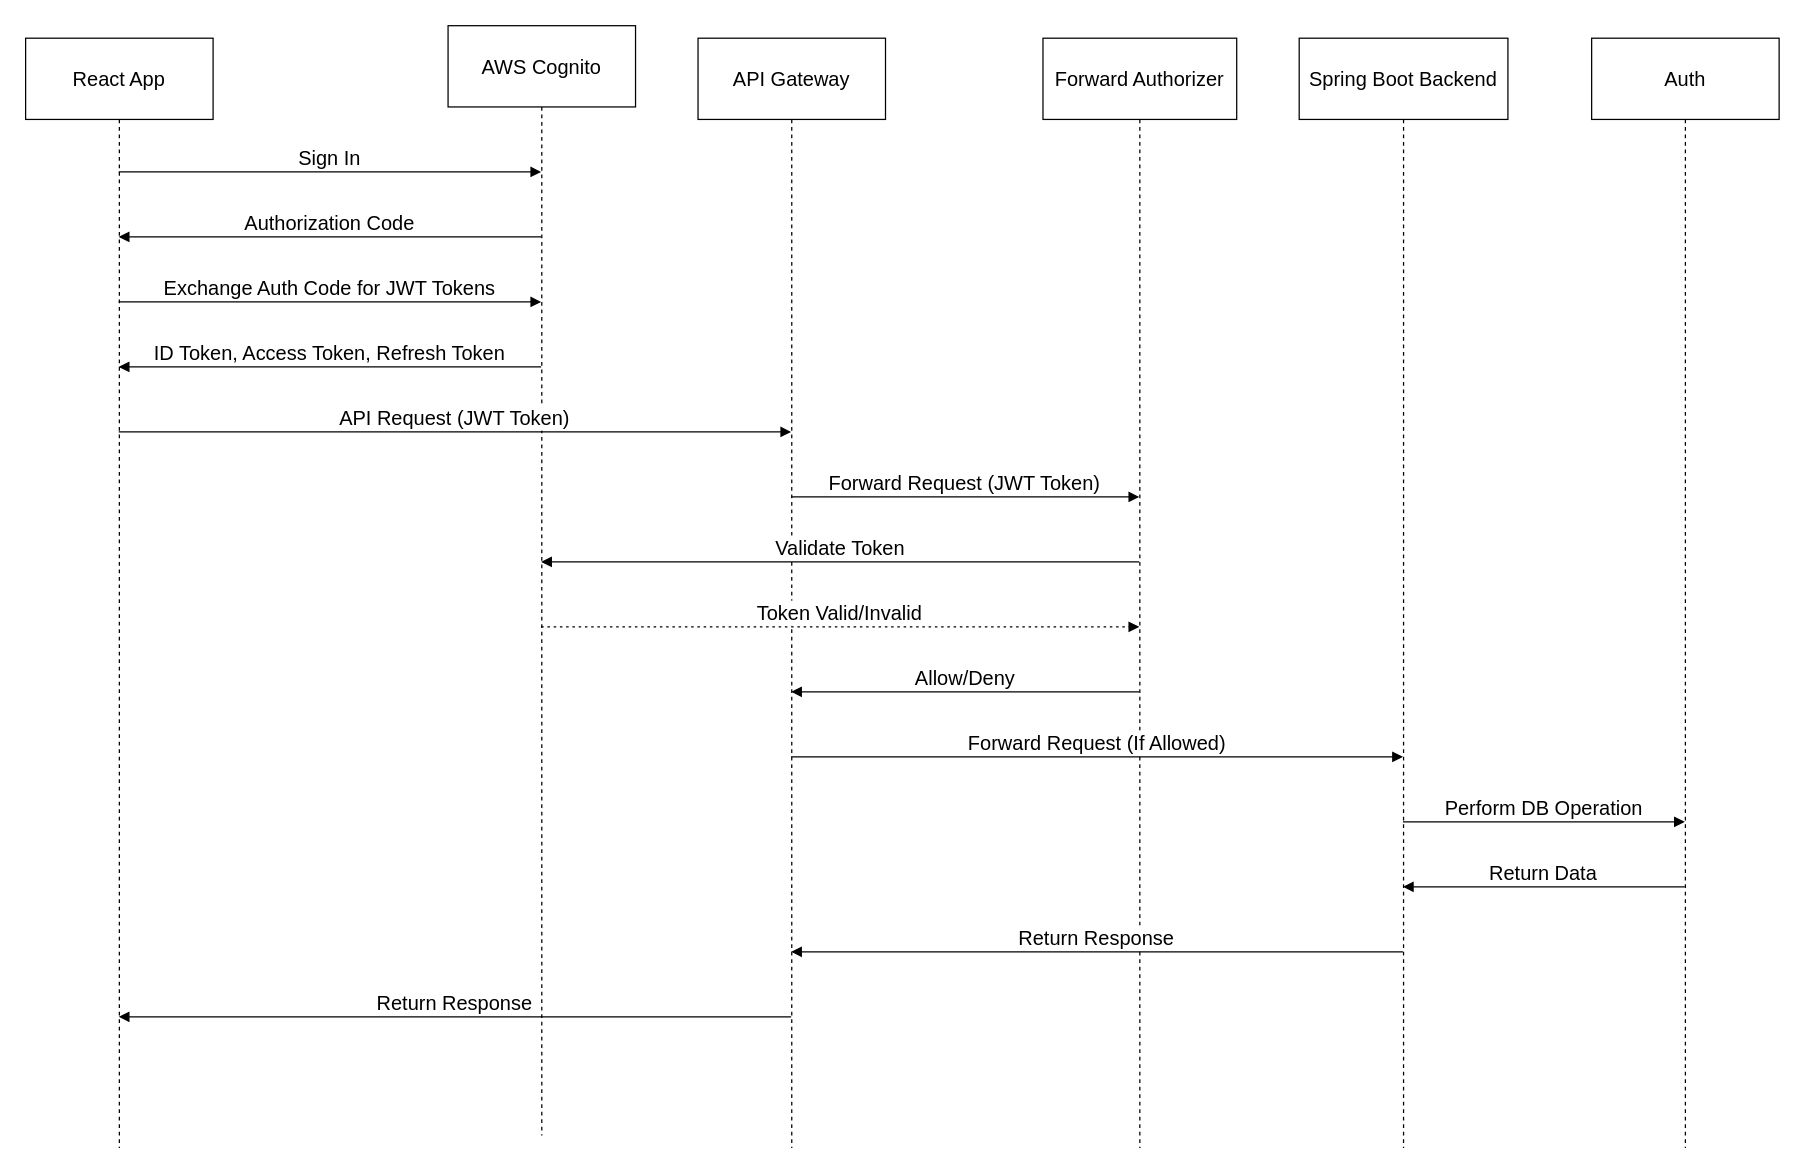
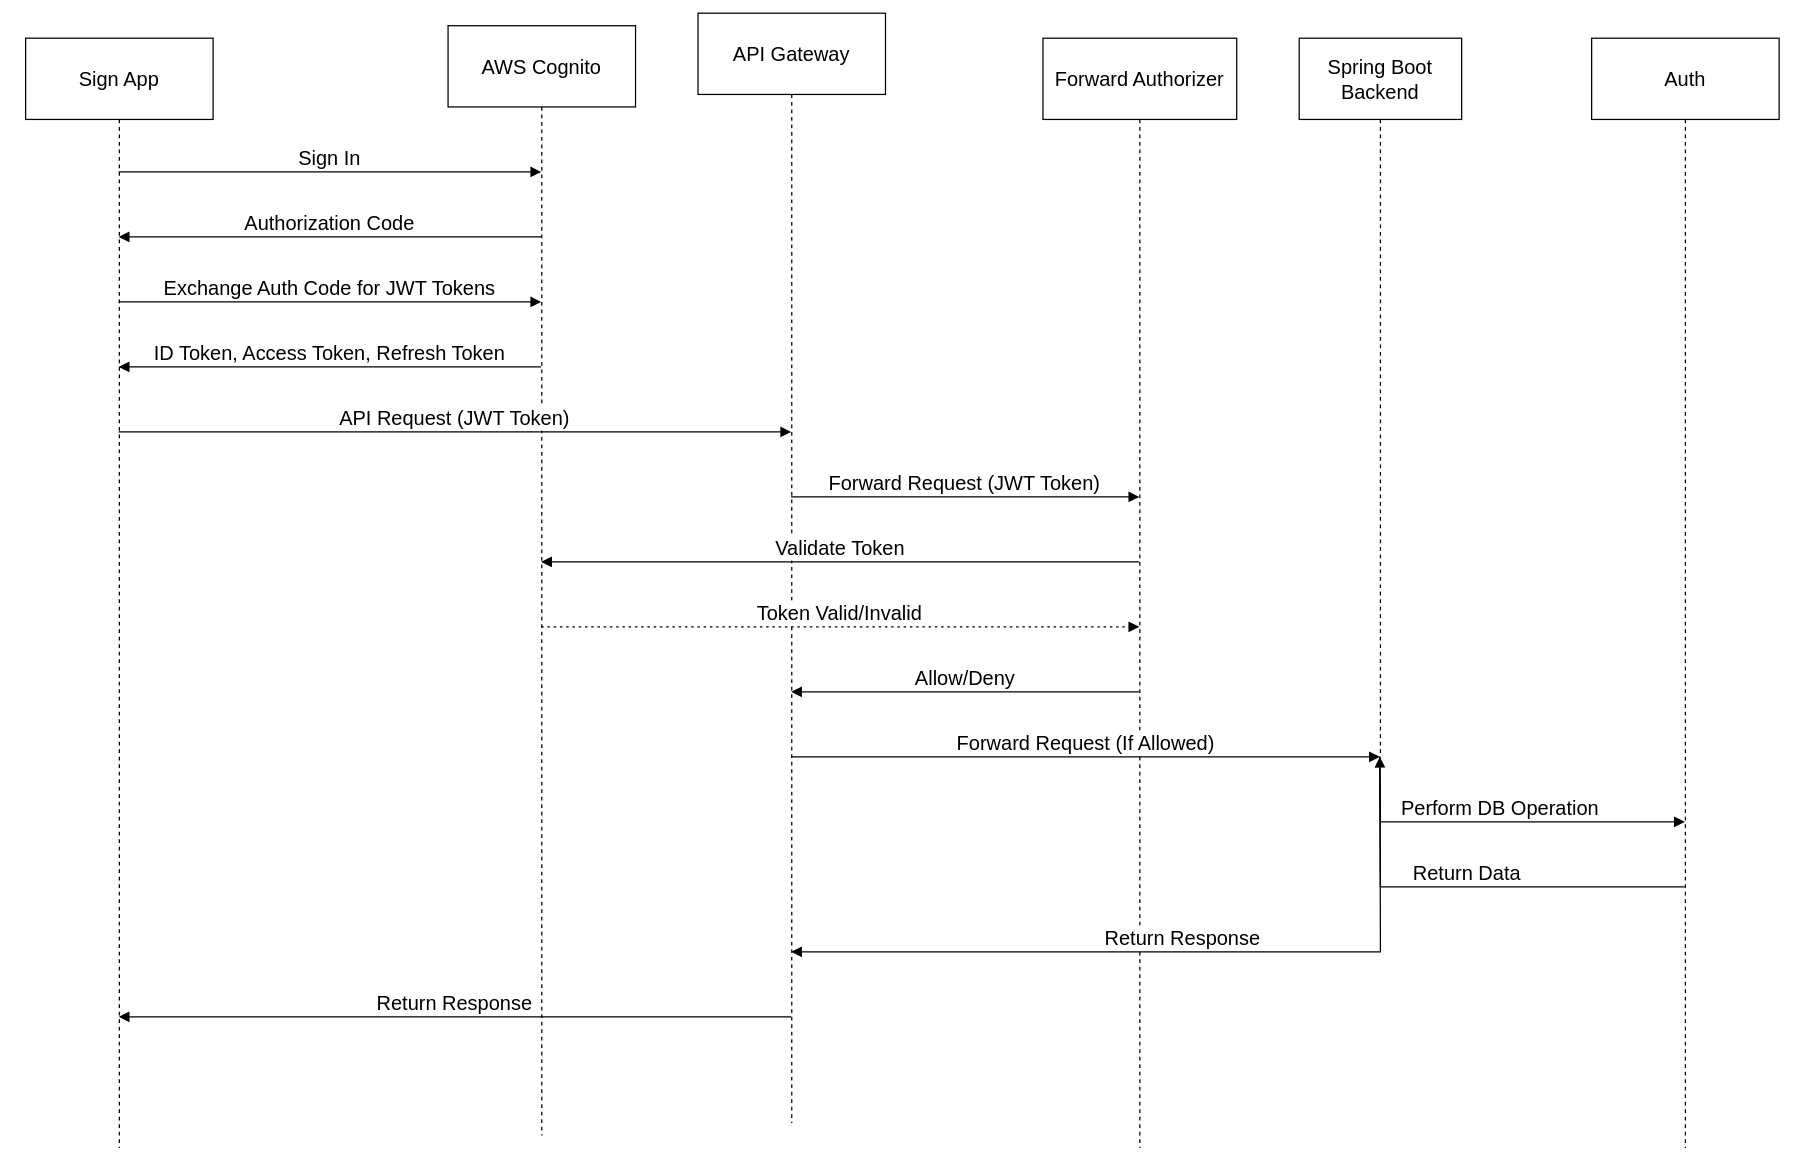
  <mxCell id="0" />
  <mxCell id="1" parent="0" />
- <mxCell id="2" value="React App" style="shape=umlLifeline;perimeter=lifelinePerimeter;whiteSpace=wrap;container=1;dropTarget=0;collapsible=0;recursiveResize=0;outlineConnect=0;portConstraint=eastwest;newEdgeStyle={&quot;edgeStyle&quot;:&quot;elbowEdgeStyle&quot;,&quot;elbow&quot;:&quot;vertical&quot;,&quot;curved&quot;:0,&quot;rounded&quot;:0};size=65;fontSize=16;" parent="1" vertex="1"><mxGeometry x="20" y="30" width="150" height="888" as="geometry" /></mxCell>
+ <mxCell id="2" value="Sign App" style="shape=umlLifeline;perimeter=lifelinePerimeter;whiteSpace=wrap;container=1;dropTarget=0;collapsible=0;recursiveResize=0;outlineConnect=0;portConstraint=eastwest;newEdgeStyle={&quot;edgeStyle&quot;:&quot;elbowEdgeStyle&quot;,&quot;elbow&quot;:&quot;vertical&quot;,&quot;curved&quot;:0,&quot;rounded&quot;:0};size=65;fontSize=16;" parent="1" vertex="1"><mxGeometry x="20" y="30" width="150" height="888" as="geometry" /></mxCell>
  <mxCell id="3" value="AWS Cognito" style="shape=umlLifeline;perimeter=lifelinePerimeter;whiteSpace=wrap;container=1;dropTarget=0;collapsible=0;recursiveResize=0;outlineConnect=0;portConstraint=eastwest;newEdgeStyle={&quot;edgeStyle&quot;:&quot;elbowEdgeStyle&quot;,&quot;elbow&quot;:&quot;vertical&quot;,&quot;curved&quot;:0,&quot;rounded&quot;:0};size=65;fontSize=16;" parent="1" vertex="1"><mxGeometry x="358" y="20" width="150" height="888" as="geometry" /></mxCell>
- <mxCell id="4" value="API Gateway" style="shape=umlLifeline;perimeter=lifelinePerimeter;whiteSpace=wrap;container=1;dropTarget=0;collapsible=0;recursiveResize=0;outlineConnect=0;portConstraint=eastwest;newEdgeStyle={&quot;edgeStyle&quot;:&quot;elbowEdgeStyle&quot;,&quot;elbow&quot;:&quot;vertical&quot;,&quot;curved&quot;:0,&quot;rounded&quot;:0};size=65;fontSize=16;" parent="1" vertex="1"><mxGeometry x="558" y="30" width="150" height="888" as="geometry" /></mxCell>
+ <mxCell id="4" value="API Gateway" style="shape=umlLifeline;perimeter=lifelinePerimeter;whiteSpace=wrap;container=1;dropTarget=0;collapsible=0;recursiveResize=0;outlineConnect=0;portConstraint=eastwest;newEdgeStyle={&quot;edgeStyle&quot;:&quot;elbowEdgeStyle&quot;,&quot;elbow&quot;:&quot;vertical&quot;,&quot;curved&quot;:0,&quot;rounded&quot;:0};size=65;fontSize=16;" parent="1" vertex="1"><mxGeometry x="558" y="10" width="150" height="888" as="geometry" /></mxCell>
  <mxCell id="5" value="Forward Authorizer" style="shape=umlLifeline;perimeter=lifelinePerimeter;whiteSpace=wrap;container=1;dropTarget=0;collapsible=0;recursiveResize=0;outlineConnect=0;portConstraint=eastwest;newEdgeStyle={&quot;edgeStyle&quot;:&quot;elbowEdgeStyle&quot;,&quot;elbow&quot;:&quot;vertical&quot;,&quot;curved&quot;:0,&quot;rounded&quot;:0};size=65;fontSize=16;" parent="1" vertex="1"><mxGeometry x="834" y="30" width="155" height="888" as="geometry" /></mxCell>
- <mxCell id="6" value="Spring Boot Backend" style="shape=umlLifeline;perimeter=lifelinePerimeter;whiteSpace=wrap;container=1;dropTarget=0;collapsible=0;recursiveResize=0;outlineConnect=0;portConstraint=eastwest;newEdgeStyle={&quot;edgeStyle&quot;:&quot;elbowEdgeStyle&quot;,&quot;elbow&quot;:&quot;vertical&quot;,&quot;curved&quot;:0,&quot;rounded&quot;:0};size=65;fontSize=16;" parent="1" vertex="1"><mxGeometry x="1039" y="30" width="167" height="888" as="geometry" /></mxCell>
+ <mxCell id="6" value="Spring Boot Backend" style="shape=umlLifeline;perimeter=lifelinePerimeter;whiteSpace=wrap;container=1;dropTarget=0;collapsible=0;recursiveResize=0;outlineConnect=0;portConstraint=eastwest;newEdgeStyle={&quot;edgeStyle&quot;:&quot;elbowEdgeStyle&quot;,&quot;elbow&quot;:&quot;vertical&quot;,&quot;curved&quot;:0,&quot;rounded&quot;:0};size=65;fontSize=16;" parent="1" vertex="1"><mxGeometry x="1039" y="30" width="130" height="575" as="geometry" /></mxCell>
  <mxCell id="7" value="Auth" style="shape=umlLifeline;perimeter=lifelinePerimeter;whiteSpace=wrap;container=1;dropTarget=0;collapsible=0;recursiveResize=0;outlineConnect=0;portConstraint=eastwest;newEdgeStyle={&quot;edgeStyle&quot;:&quot;elbowEdgeStyle&quot;,&quot;elbow&quot;:&quot;vertical&quot;,&quot;curved&quot;:0,&quot;rounded&quot;:0};size=65;fontSize=16;" parent="1" vertex="1"><mxGeometry x="1273" y="30" width="150" height="888" as="geometry" /></mxCell>
  <mxCell id="8" value="Sign In" style="verticalAlign=bottom;endArrow=block;edgeStyle=elbowEdgeStyle;elbow=vertical;curved=0;rounded=0;fontSize=16;" parent="1" source="2" target="3" edge="1"><mxGeometry relative="1" as="geometry"><Array as="points"><mxPoint x="273" y="137" /></Array></mxGeometry></mxCell>
  <mxCell id="9" value="Authorization Code" style="verticalAlign=bottom;endArrow=block;edgeStyle=elbowEdgeStyle;elbow=vertical;curved=0;rounded=0;fontSize=16;" parent="1" source="3" target="2" edge="1"><mxGeometry relative="1" as="geometry"><Array as="points"><mxPoint x="276" y="189" /></Array></mxGeometry></mxCell>
  <mxCell id="10" value="Exchange Auth Code for JWT Tokens" style="verticalAlign=bottom;endArrow=block;edgeStyle=elbowEdgeStyle;elbow=vertical;curved=0;rounded=0;fontSize=16;" parent="1" source="2" target="3" edge="1"><mxGeometry relative="1" as="geometry"><Array as="points"><mxPoint x="273" y="241" /></Array></mxGeometry></mxCell>
  <mxCell id="11" value="ID Token, Access Token, Refresh Token" style="verticalAlign=bottom;endArrow=block;edgeStyle=elbowEdgeStyle;elbow=vertical;curved=0;rounded=0;fontSize=16;" parent="1" source="3" target="2" edge="1"><mxGeometry relative="1" as="geometry"><Array as="points"><mxPoint x="276" y="293" /></Array></mxGeometry></mxCell>
  <mxCell id="12" value="API Request (JWT Token)" style="verticalAlign=bottom;endArrow=block;edgeStyle=elbowEdgeStyle;elbow=vertical;curved=0;rounded=0;fontSize=16;" parent="1" source="2" target="4" edge="1"><mxGeometry relative="1" as="geometry"><Array as="points"><mxPoint x="373" y="345" /></Array></mxGeometry></mxCell>
  <mxCell id="13" value="Forward Request (JWT Token)" style="verticalAlign=bottom;endArrow=block;edgeStyle=elbowEdgeStyle;elbow=vertical;curved=0;rounded=0;fontSize=16;" parent="1" source="4" target="5" edge="1"><mxGeometry relative="1" as="geometry"><Array as="points"><mxPoint x="781" y="397" /></Array></mxGeometry></mxCell>
  <mxCell id="14" value="Validate Token" style="verticalAlign=bottom;endArrow=block;edgeStyle=elbowEdgeStyle;elbow=vertical;curved=0;rounded=0;fontSize=16;" parent="1" source="5" target="3" edge="1"><mxGeometry relative="1" as="geometry"><Array as="points"><mxPoint x="684" y="449" /></Array></mxGeometry></mxCell>
  <mxCell id="15" value="Token Valid/Invalid" style="verticalAlign=bottom;endArrow=block;edgeStyle=elbowEdgeStyle;elbow=vertical;curved=0;rounded=0;dashed=1;dashPattern=2 3;fontSize=16;" parent="1" source="3" target="5" edge="1"><mxGeometry relative="1" as="geometry"><Array as="points"><mxPoint x="681" y="501" /></Array></mxGeometry></mxCell>
  <mxCell id="16" value="Allow/Deny" style="verticalAlign=bottom;endArrow=block;edgeStyle=elbowEdgeStyle;elbow=vertical;curved=0;rounded=0;fontSize=16;" parent="1" source="5" target="4" edge="1"><mxGeometry relative="1" as="geometry"><Array as="points"><mxPoint x="784" y="553" /></Array></mxGeometry></mxCell>
  <mxCell id="17" value="Forward Request (If Allowed)" style="verticalAlign=bottom;endArrow=block;edgeStyle=elbowEdgeStyle;elbow=vertical;curved=0;rounded=0;fontSize=16;" parent="1" source="4" target="6" edge="1"><mxGeometry relative="1" as="geometry"><Array as="points"><mxPoint x="886" y="605" /></Array></mxGeometry></mxCell>
  <mxCell id="18" value="Perform DB Operation" style="verticalAlign=bottom;endArrow=block;edgeStyle=elbowEdgeStyle;elbow=vertical;curved=0;rounded=0;fontSize=16;" parent="1" source="6" target="7" edge="1"><mxGeometry relative="1" as="geometry"><Array as="points"><mxPoint x="1244" y="657" /></Array></mxGeometry></mxCell>
  <mxCell id="19" value="Return Data" style="verticalAlign=bottom;endArrow=block;edgeStyle=elbowEdgeStyle;elbow=vertical;curved=0;rounded=0;fontSize=16;" parent="1" source="7" target="6" edge="1"><mxGeometry relative="1" as="geometry"><Array as="points"><mxPoint x="1247" y="709" /></Array></mxGeometry></mxCell>
  <mxCell id="20" value="Return Response" style="verticalAlign=bottom;endArrow=block;edgeStyle=elbowEdgeStyle;elbow=vertical;curved=0;rounded=0;fontSize=16;" parent="1" source="6" target="4" edge="1"><mxGeometry relative="1" as="geometry"><Array as="points"><mxPoint x="889" y="761" /></Array></mxGeometry></mxCell>
  <mxCell id="21" value="Return Response" style="verticalAlign=bottom;endArrow=block;edgeStyle=elbowEdgeStyle;elbow=vertical;curved=0;rounded=0;fontSize=16;" parent="1" source="4" target="2" edge="1"><mxGeometry relative="1" as="geometry"><Array as="points"><mxPoint x="376" y="813" /></Array></mxGeometry></mxCell>
